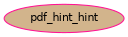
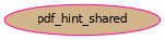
  digraph {
    rankdir=LR
-   n1 [color=deeppink fillcolor=tan fontname=Helvetica fontsize=10 height=0.2 label=pdf_hint_hint shape=ellipse style=filled width=0.4]
+   n1 [color=deeppink fillcolor=tan fontname=Helvetica fontsize=10 height=0.2 label=pdf_hint_shared shape=ellipse style=filled width=0.4]
  }
